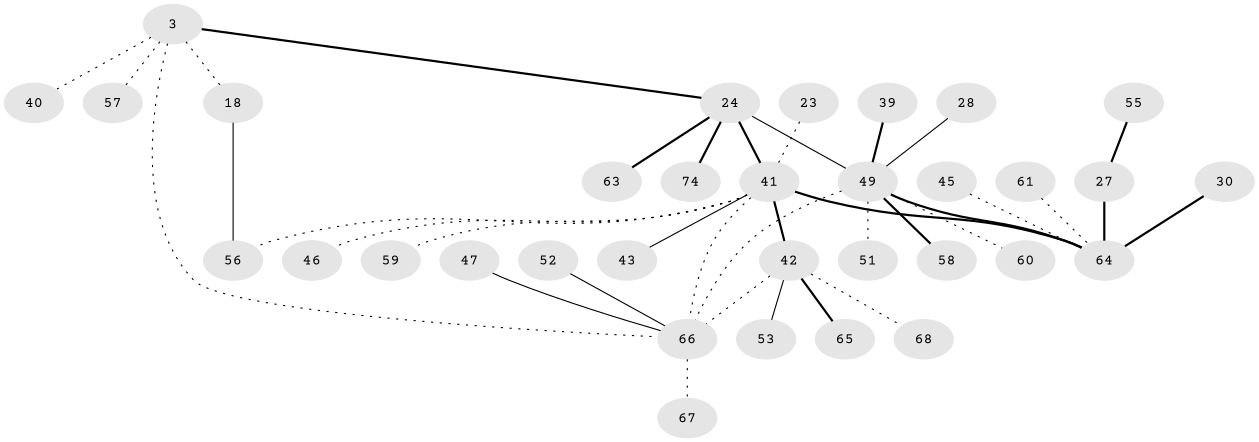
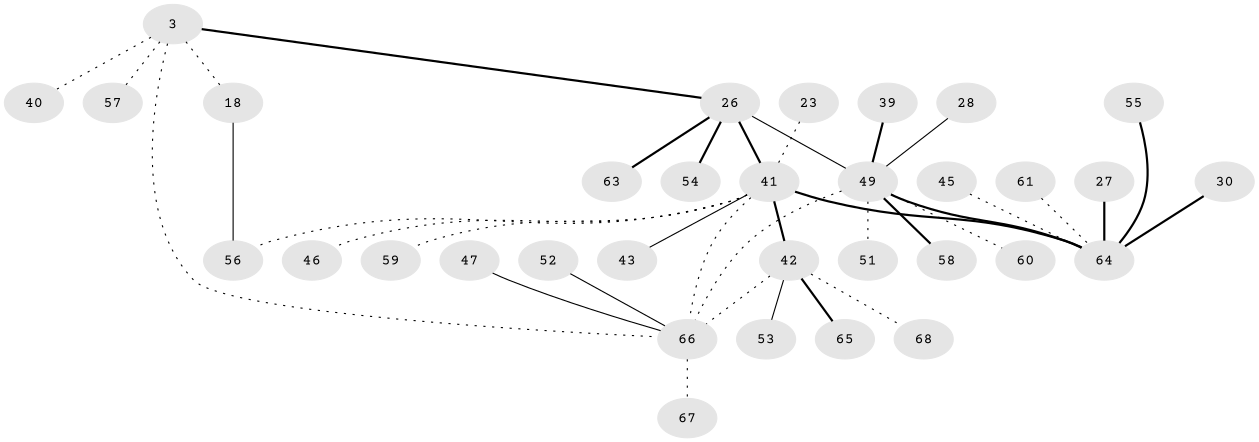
  graph {
    fontname="Courier Prime"
    node [color=gray90 fontname="Courier Prime" style=filled]
    edge [fontname="Courier Prime" style=dotted]
    3 [super="+2"]
    18
-   24 [super="+11"]
+   24 [super="+11" label=26]
    40
    57
    66 [super="+32+1+9"]
    56 [super="+34+50"]
    41 [super="+17+6"]
    49 [super="+26+38+25"]
-   54 [label=74]
+   54
    63
    67
    64 [super="+5"]
    42 [super="+22+15"]
    43
    46
    59 [super="+48"]
    23
    51 [super="+44"]
    58
    60
    27
    28
    30
    39 [super="+36"]
    53
    65 [super="+29"]
    68
    45
    47
    52
    55 [super="+21"]
    61
    3 -- 18
    3 -- 24 [style=bold]
    3 -- 40
    3 -- 57
    3 -- 66 [weight=3]
    18 -- 56 [style=solid]
    24 -- 41 [style=bold weight=3]
    24 -- 49 [style=solid weight=3]
    24 -- 54 [style=bold]
    24 -- 63 [style=bold]
    66 -- 67
    41 -- 66 [weight=2]
    41 -- 56
    41 -- 64 [style=bold weight=3]
    41 -- 42 [style=bold weight=3]
    41 -- 43 [style=solid]
    41 -- 46
    41 -- 59
    49 -- 66 [weight=3]
    49 -- 64 [style=bold weight=2]
    49 -- 51
    49 -- 58 [style=bold]
    49 -- 60
    42 -- 66 [weight=2]
    42 -- 53 [style=solid]
    42 -- 65 [style=bold]
    42 -- 68
    23 -- 41
    27 -- 64 [style=bold]
    28 -- 49 [style=solid]
    30 -- 64 [style=bold]
    39 -- 49 [style=bold]
    45 -- 64
    47 -- 66 [style=solid]
    52 -- 66 [style=solid]
-   55 -- 27 [style=bold]
+   55 -- 64 [style=bold]
    61 -- 64
  }
